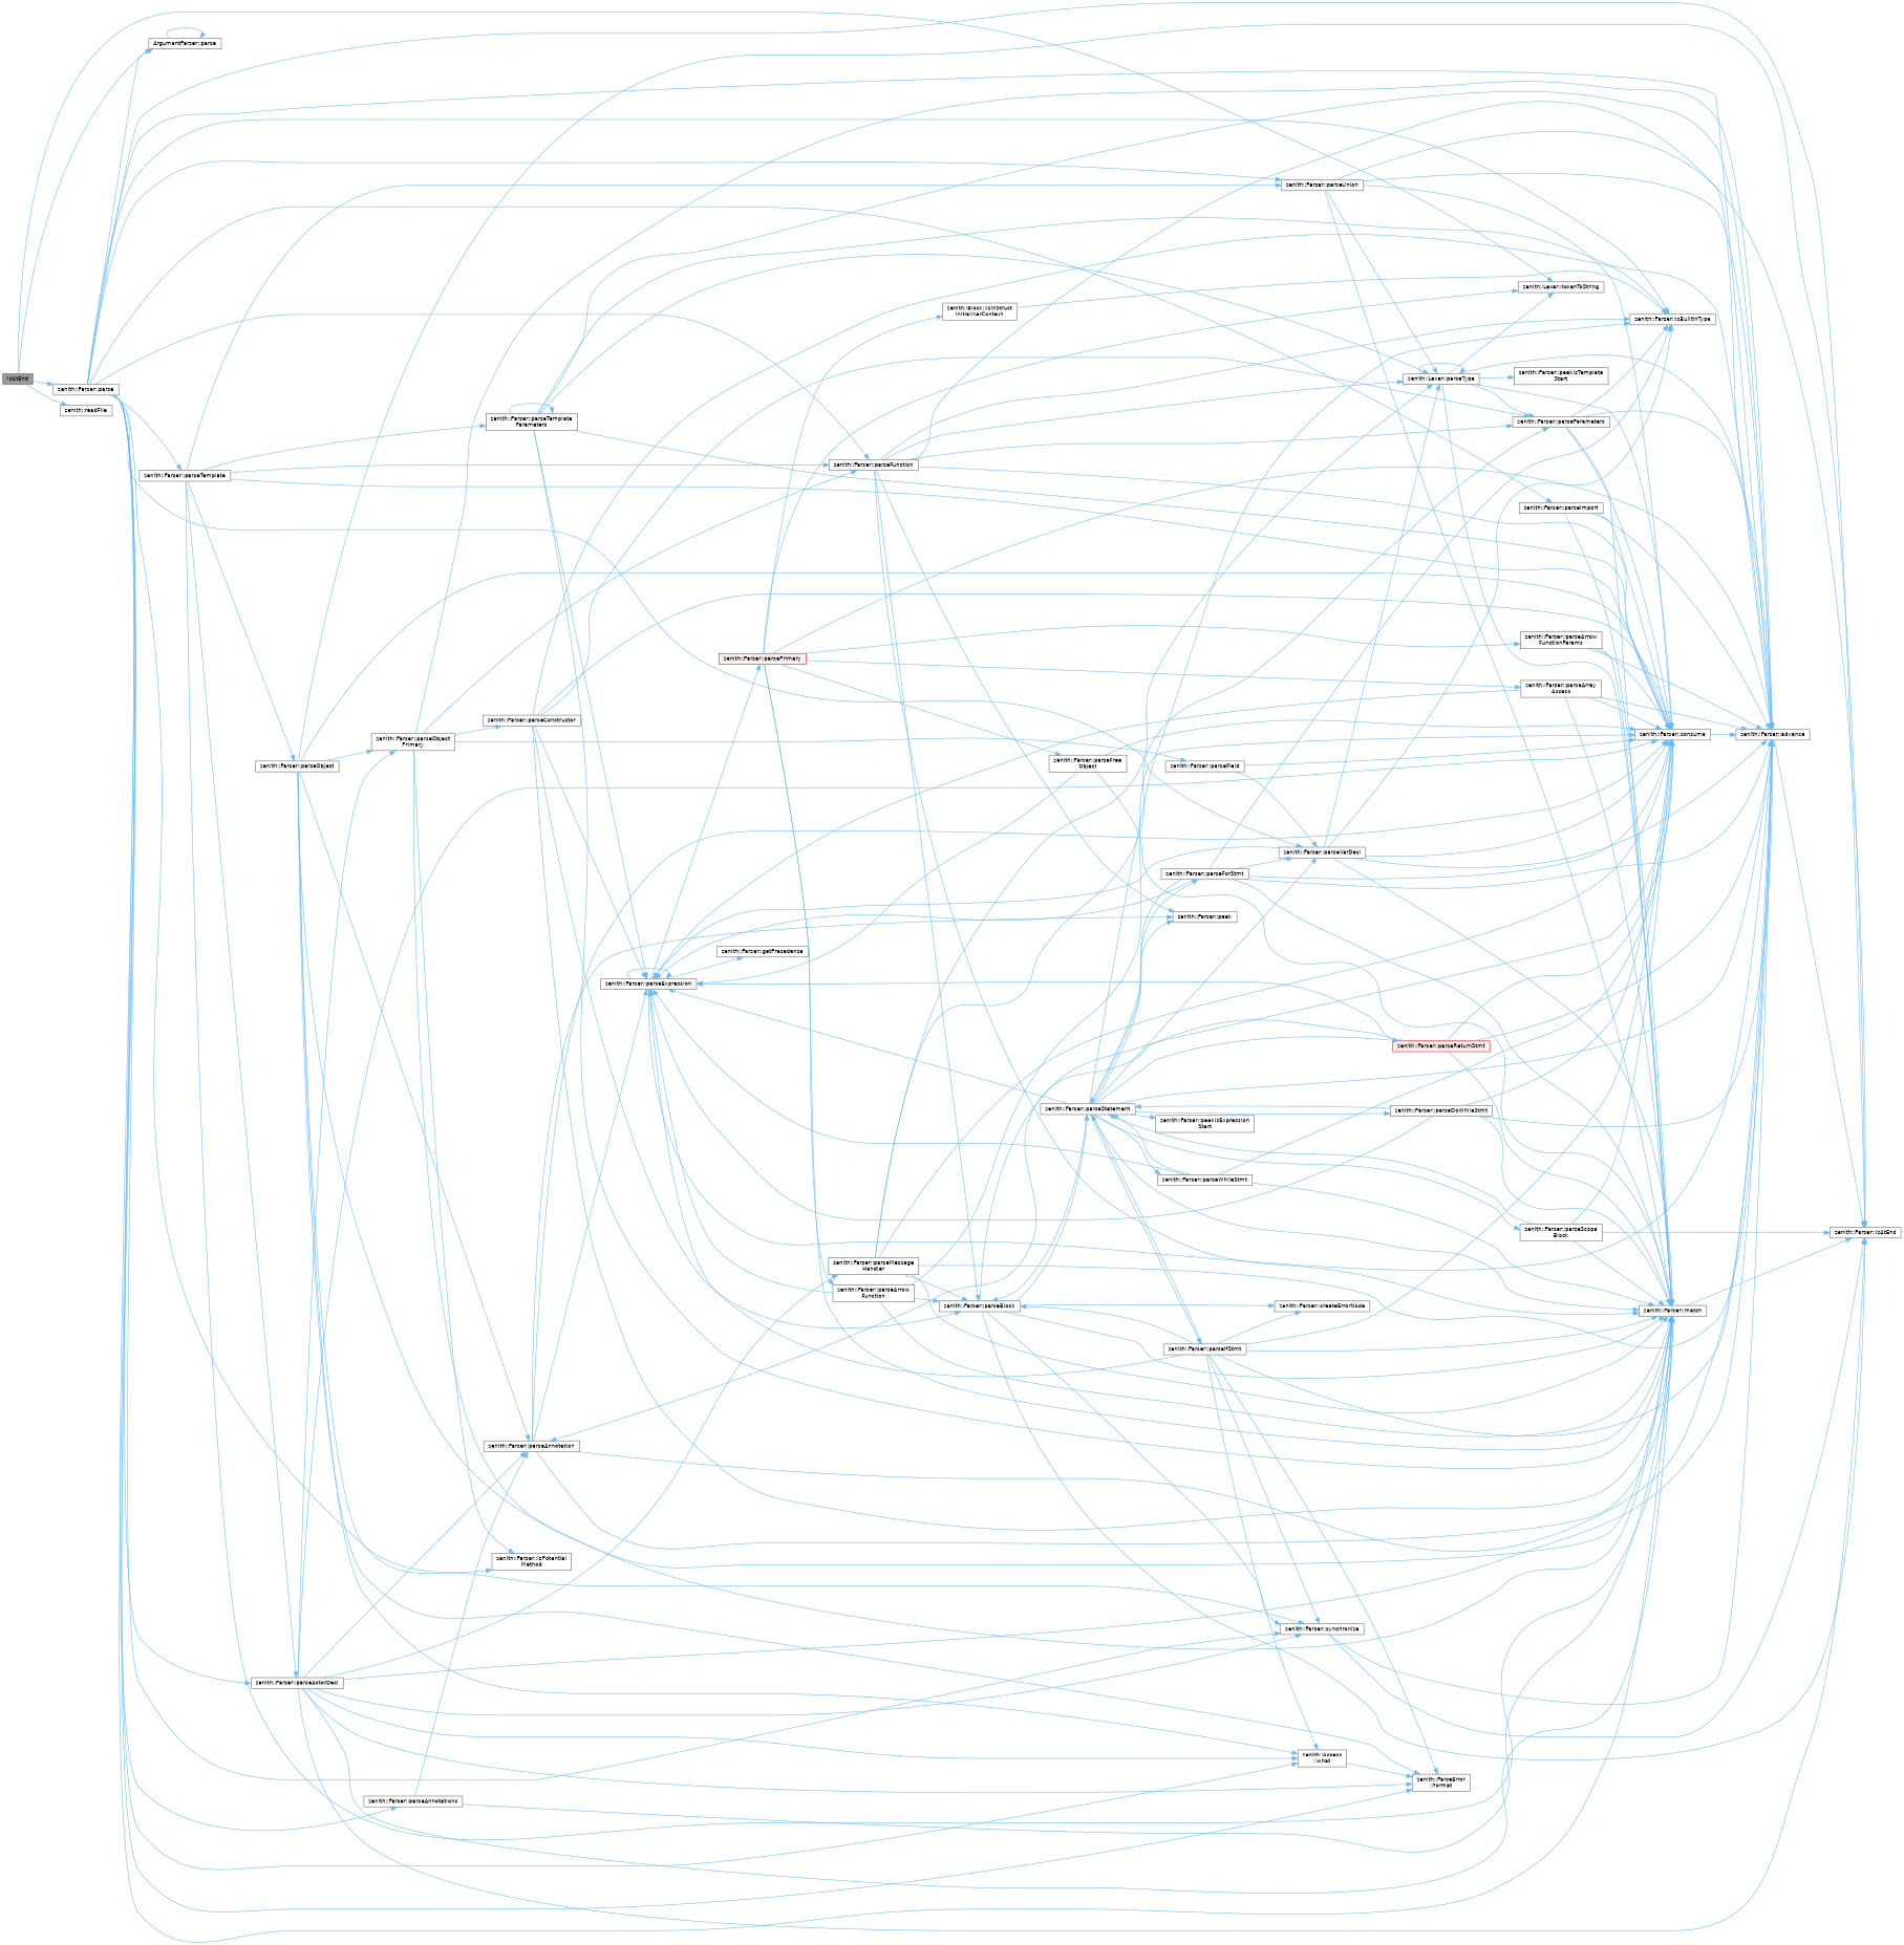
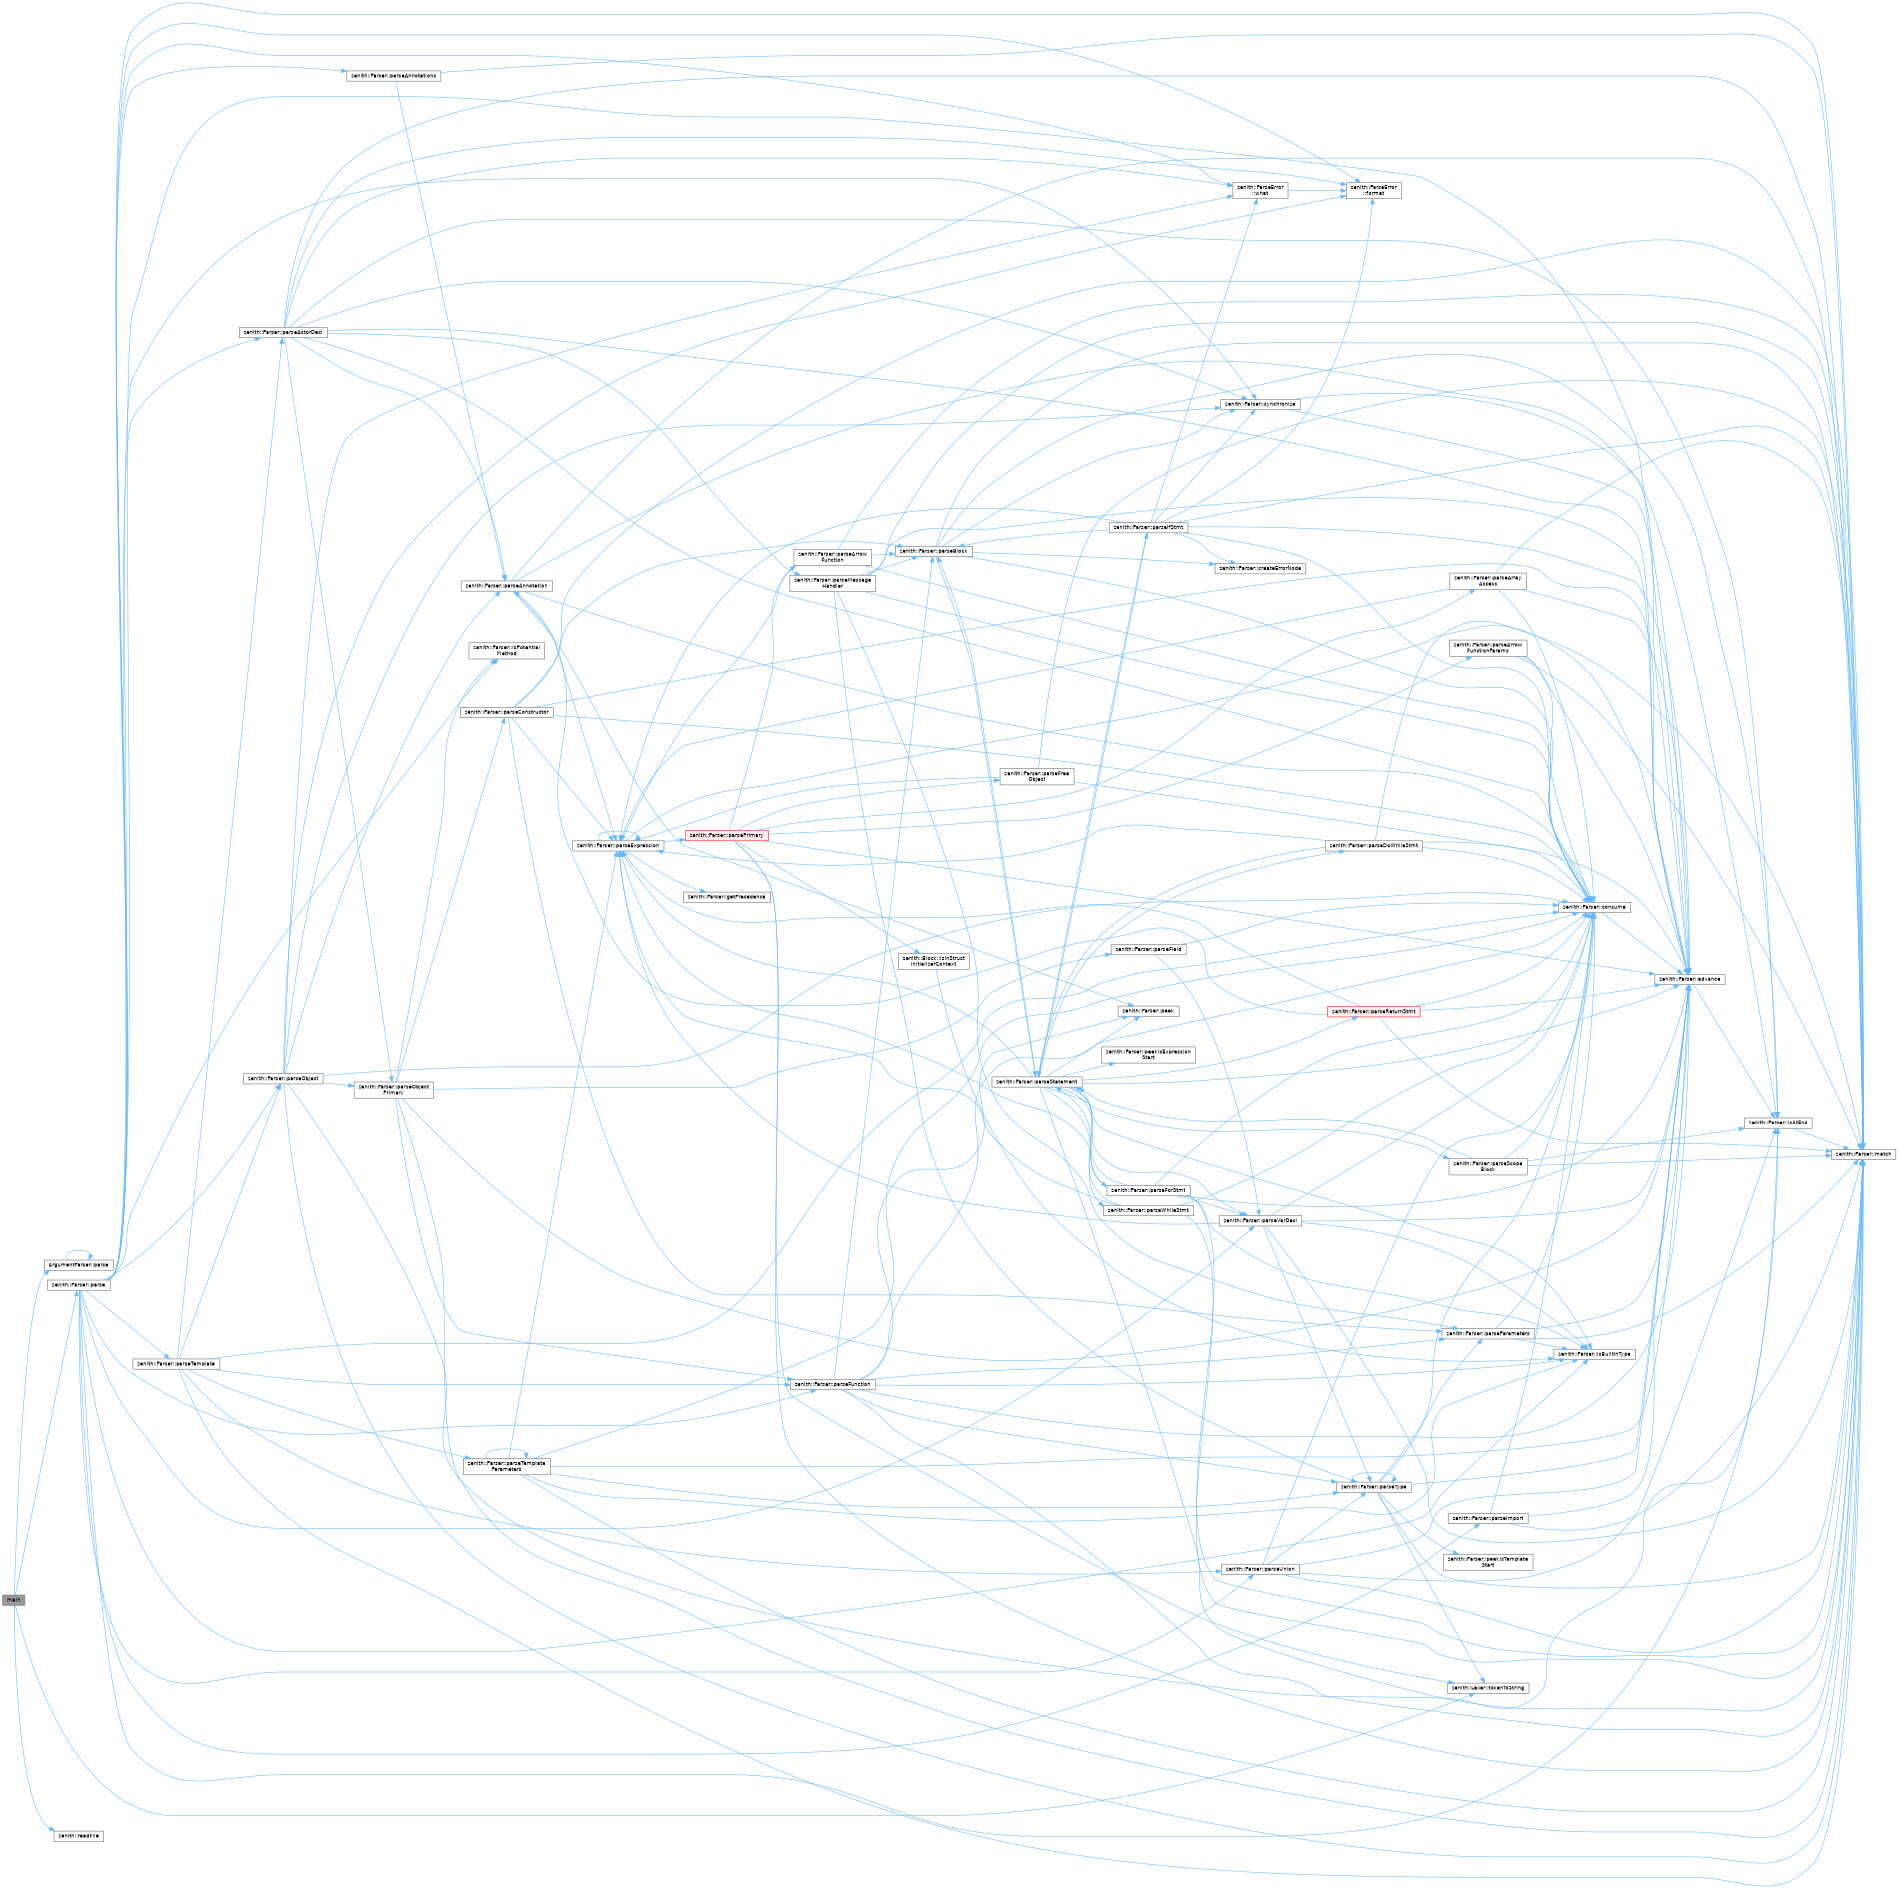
  digraph {
    rankdir=LR
    node [color=grey40 fillcolor=white fontname=Helvetica fontsize=10 shape=box style=filled]
    edge [color=steelblue1 fontname=Helvetica fontsize=10 labelfontname=Helvetica labelfontsize=10 style=solid]
-   n1 [color=gray40 fillcolor=grey60 fontcolor=black height=0.2 label=isAtEnd width=0.4]
+   n1 [color=gray40 fillcolor=grey60 fontcolor=black height=0.2 label=main width=0.4]
    n2 [height=0.2 label="ArgumentParser::parse" width=0.4]
    n3 [height=0.2 label="zenith::Parser::parse" width=0.4]
    n4 [height=0.2 label="zenith::Lexer::tokenToString" width=0.4]
    n5 [height=0.2 label="zenith::readFile" width=0.4]
    n6 [height=0.2 label="zenith::Parser::advance" width=0.4]
    n7 [height=0.2 label="zenith::Parser::isAtEnd" width=0.4]
    n8 [height=0.2 label="zenith::ParseError\l::format" width=0.4]
    n9 [height=0.2 label="zenith::Parser::isBuiltInType" width=0.4]
    n10 [height=0.2 label="zenith::Parser::isPotential\lMethod" width=0.4]
    n11 [height=0.2 label="zenith::Parser::match" width=0.4]
    n12 [height=0.2 label="zenith::Parser::parseActorDecl" width=0.4]
    n13 [height=0.2 label="zenith::Parser::parseVarDecl" width=0.4]
    n14 [height=0.2 label="zenith::Parser::synchronize" width=0.4]
-   n15 [height=0.2 label="zenith::Access\l::what" width=0.4]
+   n15 [height=0.2 label="zenith::ParseError\l::what" width=0.4]
    n16 [height=0.2 label="zenith::Parser::parseFunction" width=0.4]
    n17 [height=0.2 label="zenith::Parser::parseAnnotations" width=0.4]
    n18 [height=0.2 label="zenith::Parser::parseImport" width=0.4]
    n19 [height=0.2 label="zenith::Parser::parseObject" width=0.4]
    n20 [height=0.2 label="zenith::Parser::parseTemplate" width=0.4]
    n21 [height=0.2 label="zenith::Parser::parseUnion" width=0.4]
    n22 [height=0.2 label="zenith::Parser::consume" width=0.4]
    n23 [height=0.2 label="zenith::Parser::parseAnnotation" width=0.4]
    n24 [height=0.2 label="zenith::Parser::parseMessage\lHandler" width=0.4]
    n25 [height=0.2 label="zenith::Parser::parseObject\lPrimary" width=0.4]
    n26 [height=0.2 label="zenith::Parser::parseExpression" width=0.4]
-   n27 [height=0.2 label="zenith::Lexer::parseType" width=0.4]
+   n27 [height=0.2 label="zenith::Parser::parseType" width=0.4]
    n28 [height=0.2 label="zenith::Parser::peek" width=0.4]
    n29 [height=0.2 label="zenith::Parser::parseBlock" width=0.4]
    n30 [height=0.2 label="zenith::Parser::parseParameters" width=0.4]
    n31 [height=0.2 label="zenith::Parser::parseTemplate\lParameters" width=0.4]
    n32 [height=0.2 label="zenith::Parser::parseConstructor" width=0.4]
    n33 [height=0.2 label="zenith::Parser::parseField" width=0.4]
    n34 [height=0.2 label="zenith::Parser::getPrecedence" width=0.4]
    n35 [color=red fillcolor="#FFF0F0" height=0.2 label="zenith::Parser::parsePrimary" width=0.4]
    n36 [height=0.2 label="zenith::Block::isInStruct\lInitializerContext" width=0.4]
    n37 [height=0.2 label="zenith::Parser::parseArray\lAccess" width=0.4]
    n38 [height=0.2 label="zenith::Parser::parseArrow\lFunction" width=0.4]
    n39 [height=0.2 label="zenith::Parser::parseArrow\lFunctionParams" width=0.4]
    n40 [height=0.2 label="zenith::Parser::parseFree\lObject" width=0.4]
    n41 [height=0.2 label="zenith::Parser::createErrorNode" width=0.4]
    n42 [height=0.2 label="zenith::Parser::parseStatement" width=0.4]
    n43 [height=0.2 label="zenith::Parser::parseDoWhileStmt" width=0.4]
    n44 [height=0.2 label="zenith::Parser::parseForStmt" width=0.4]
    n45 [height=0.2 label="zenith::Parser::parseIfStmt" width=0.4]
    n46 [color=red fillcolor="#FFF0F0" height=0.2 label="zenith::Parser::parseReturnStmt" width=0.4]
    n47 [height=0.2 label="zenith::Parser::parseScope\lBlock" width=0.4]
    n48 [height=0.2 label="zenith::Parser::parseWhileStmt" width=0.4]
    n49 [height=0.2 label="zenith::Parser::peekIsExpression\lStart" width=0.4]
    n50 [height=0.2 label="zenith::Parser::peekIsTemplate\lStart" width=0.4]
    n1 -> n2
    n1 -> n3
    n1 -> n4
    n1 -> n5
    n2 -> n2
    n3 -> n6
    n3 -> n7
    n3 -> n8
    n3 -> n9
    n3 -> n10
    n3 -> n11
    n3 -> n12
    n3 -> n13
    n3 -> n14
    n3 -> n15
    n3 -> n16
    n3 -> n17
    n3 -> n18
-   n3 -> n2
+   n3 -> n19
    n3 -> n20
    n3 -> n21
    n6 -> n7
-   n11 -> n7
+   n7 -> n11
    n12 -> n6
    n12 -> n7
    n12 -> n8
    n12 -> n11
    n12 -> n14
    n12 -> n15
    n12 -> n22
    n12 -> n23
    n12 -> n24
    n12 -> n25
    n13 -> n6
    n13 -> n9
    n13 -> n11
    n13 -> n22
    n13 -> n26
    n13 -> n27
    n14 -> n6
    n14 -> n7
    n15 -> n8
    n16 -> n6
    n16 -> n9
    n16 -> n11
    n16 -> n22
    n16 -> n27
    n16 -> n28
    n16 -> n29
    n16 -> n30
    n17 -> n11
    n17 -> n23
    n18 -> n6
    n18 -> n11
    n18 -> n22
    n19 -> n7
    n19 -> n8
    n19 -> n11
    n19 -> n14
    n19 -> n15
    n19 -> n22
    n19 -> n23
    n19 -> n25
    n20 -> n11
    n20 -> n12
    n20 -> n16
    n20 -> n19
    n20 -> n21
    n20 -> n22
    n20 -> n31
    n21 -> n6
    n21 -> n7
    n21 -> n11
    n21 -> n22
    n21 -> n27
    n22 -> n6
    n23 -> n6
    n23 -> n11
    n23 -> n22
    n23 -> n26
    n23 -> n28
    n24 -> n6
    n24 -> n11
    n24 -> n22
    n24 -> n27
    n24 -> n29
    n24 -> n30
    n25 -> n6
    n25 -> n10
    n25 -> n11
    n25 -> n16
    n25 -> n32
    n25 -> n33
    n26 -> n6
    n26 -> n26
    n26 -> n34
    n26 -> n35
    n27 -> n4
    n27 -> n6
    n27 -> n11
    n27 -> n22
    n27 -> n27
    n27 -> n30
    n27 -> n50
    n29 -> n7
    n29 -> n11
    n29 -> n14
    n29 -> n22
    n29 -> n41
    n29 -> n42
    n30 -> n6
    n30 -> n9
    n30 -> n11
    n30 -> n22
    n31 -> n6
    n31 -> n9
    n31 -> n11
    n31 -> n22
    n31 -> n26
    n31 -> n27
    n31 -> n31
    n32 -> n6
    n32 -> n11
    n32 -> n22
    n32 -> n26
    n32 -> n29
    n32 -> n30
    n33 -> n13
    n33 -> n22
    n35 -> n4
    n35 -> n6
    n35 -> n11
    n35 -> n36
    n35 -> n37
    n35 -> n38
    n35 -> n39
    n35 -> n40
    n36 -> n9
    n37 -> n6
    n37 -> n11
    n37 -> n22
    n37 -> n26
    n38 -> n11
    n38 -> n22
    n38 -> n26
    n38 -> n29
    n39 -> n6
    n39 -> n11
    n39 -> n22
    n40 -> n11
    n40 -> n22
    n40 -> n26
    n42 -> n6
    n42 -> n9
    n42 -> n11
    n42 -> n13
    n42 -> n26
    n42 -> n28
    n42 -> n29
    n42 -> n43
    n42 -> n44
    n42 -> n45
    n42 -> n46
    n42 -> n47
    n42 -> n48
    n42 -> n49
    n43 -> n6
    n43 -> n11
    n43 -> n22
    n43 -> n26
    n43 -> n42
    n44 -> n6
    n44 -> n9
    n44 -> n11
    n44 -> n13
    n44 -> n22
    n44 -> n26
    n44 -> n42
    n45 -> n6
    n45 -> n8
    n45 -> n11
    n45 -> n14
    n45 -> n15
    n45 -> n22
    n45 -> n26
    n45 -> n29
    n45 -> n41
    n45 -> n42
    n46 -> n6
    n46 -> n11
    n46 -> n22
    n46 -> n23
    n46 -> n26
    n47 -> n7
    n47 -> n11
    n47 -> n22
    n47 -> n42
    n48 -> n11
    n48 -> n22
    n48 -> n26
    n48 -> n42
  }
